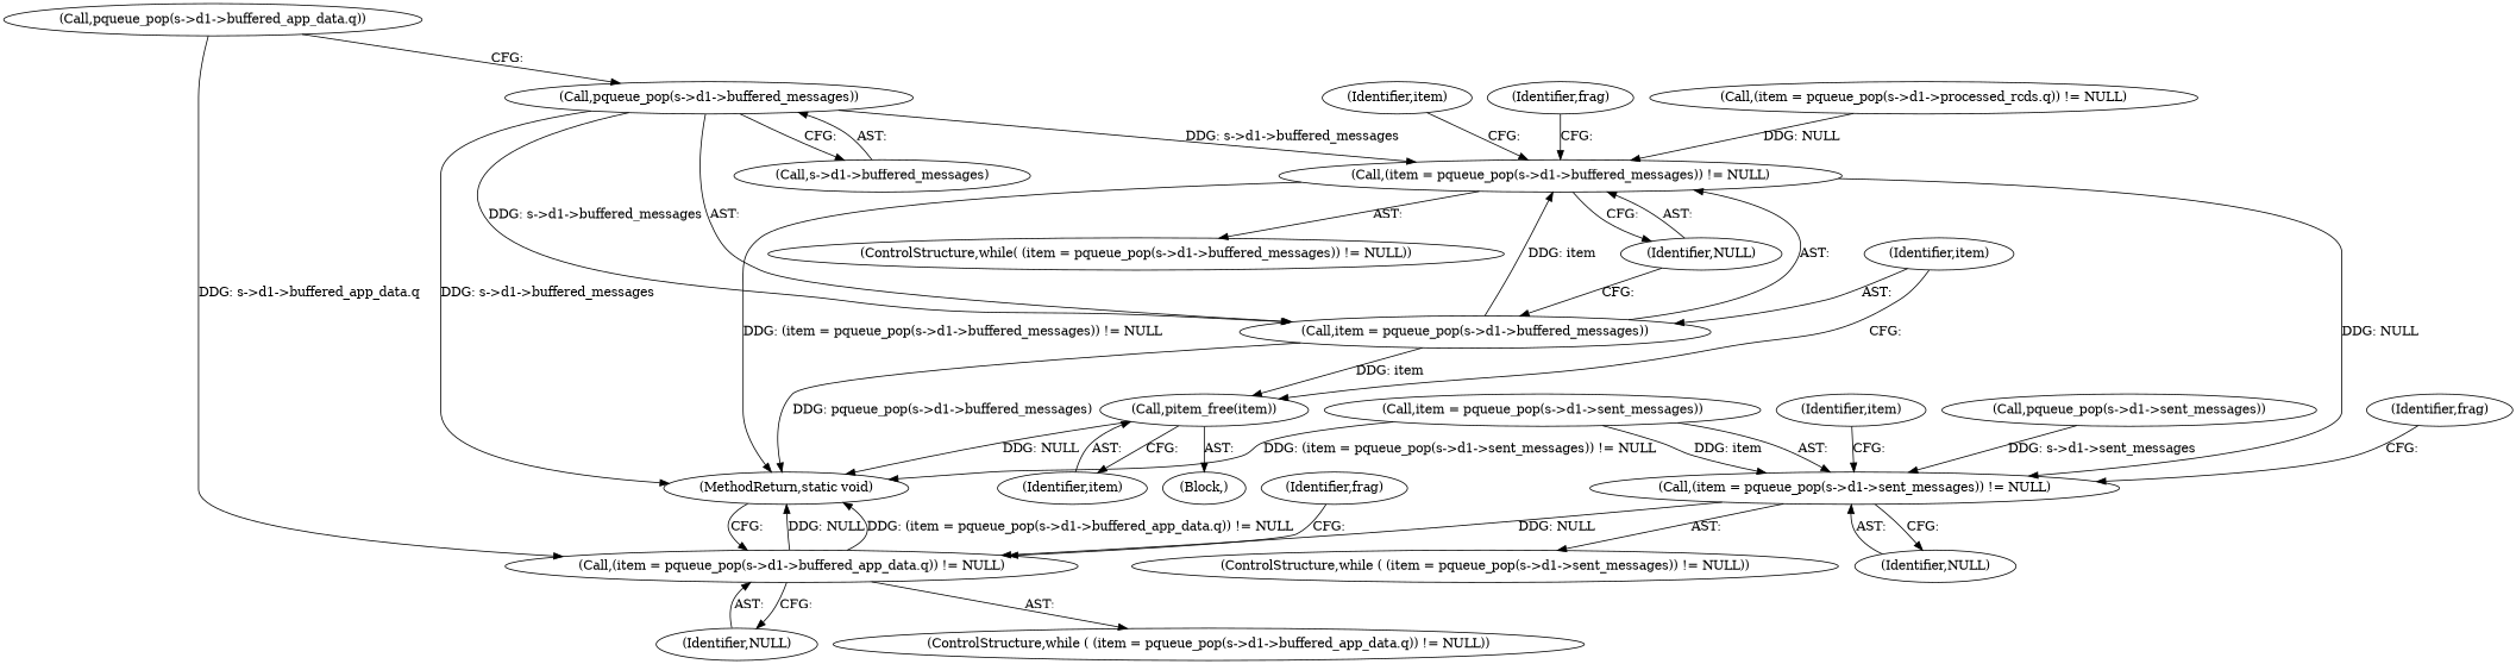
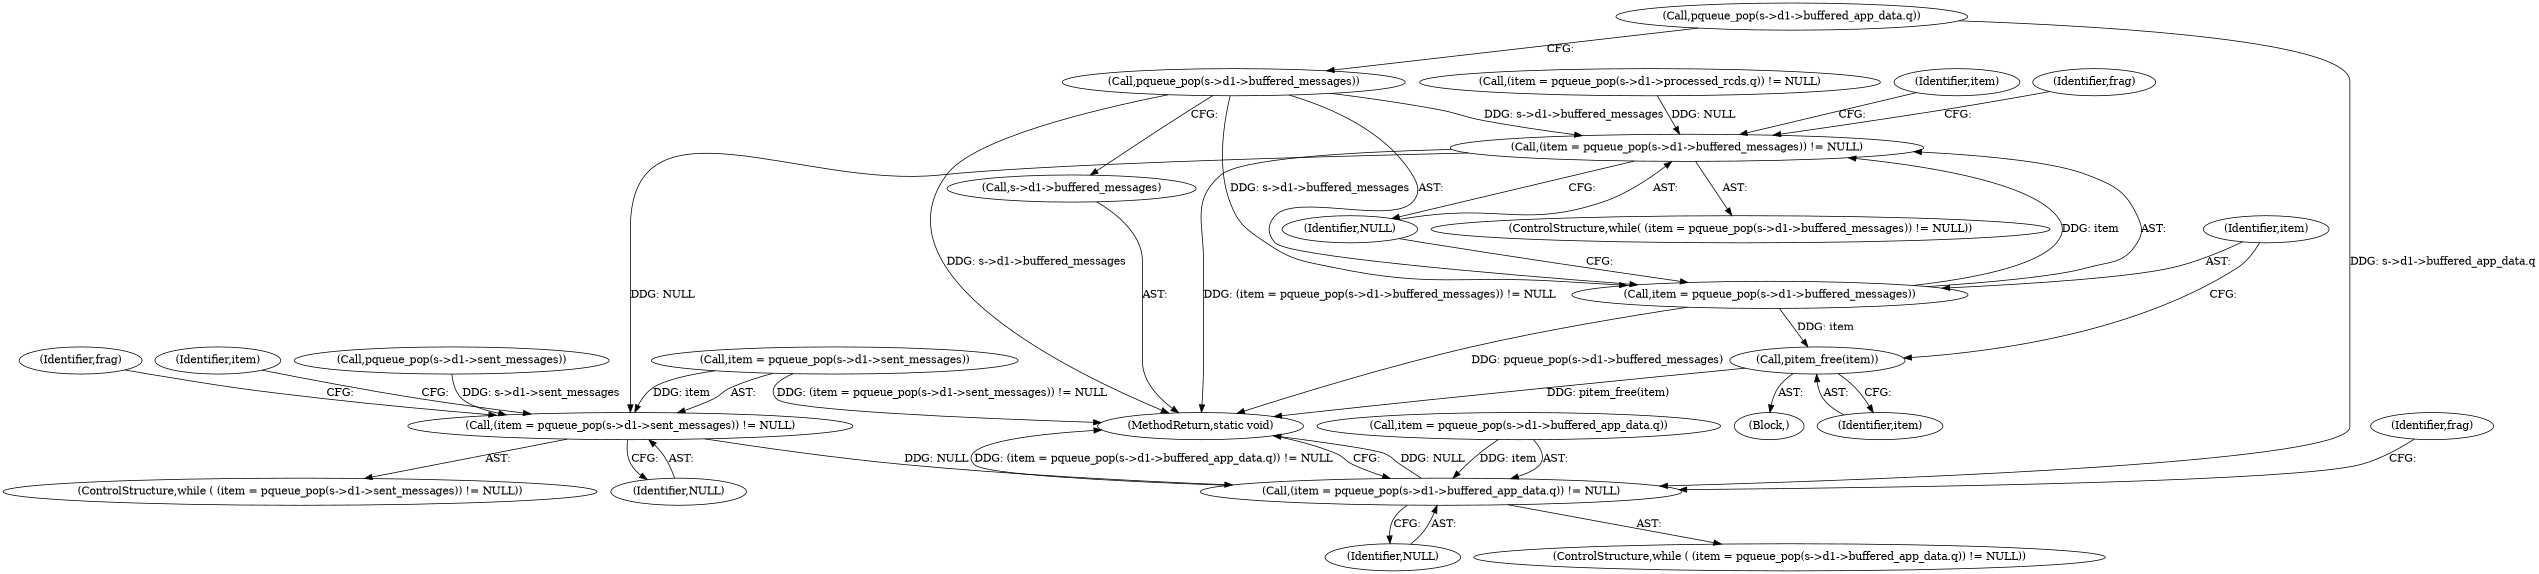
  digraph {
    n1 [label="(Call,pqueue_pop(s->d1->buffered_messages))"]
    n2 [label="(Call,(item = pqueue_pop(s->d1->buffered_messages)) != NULL)"]
    n3 [label="(Call,item = pqueue_pop(s->d1->buffered_messages))"]
    n4 [label="(MethodReturn,static void)"]
    n5 [label="(Call,s->d1->buffered_messages)"]
    n6 [label="(Call,(item = pqueue_pop(s->d1->sent_messages)) != NULL)"]
    n7 [label="(ControlStructure,while( (item = pqueue_pop(s->d1->buffered_messages)) != NULL))"]
    n8 [label="(Identifier,NULL)"]
    n9 [label="(Call,pitem_free(item))"]
    n10 [label="(Call,(item = pqueue_pop(s->d1->buffered_app_data.q)) != NULL)"]
    n11 [label="(ControlStructure,while ( (item = pqueue_pop(s->d1->sent_messages)) != NULL))"]
    n12 [label="(Identifier,NULL)"]
    n13 [label="(Identifier,NULL)"]
    n14 [label="(ControlStructure,while ( (item = pqueue_pop(s->d1->buffered_app_data.q)) != NULL))"]
    n15 [label="(Identifier,item)"]
    n16 [label="(Block,)"]
    n17 [label="(Identifier,item)"]
    n18 [label="(Identifier,frag)"]
    n19 [label="(Call,pqueue_pop(s->d1->buffered_app_data.q))"]
    n20 [label="(Identifier,frag)"]
+   n21 [label="(Call,item = pqueue_pop(s->d1->buffered_app_data.q))"]
    n22 [label="(Identifier,item)"]
    n23 [label="(Call,item = pqueue_pop(s->d1->sent_messages))"]
    n24 [label="(Call,(item = pqueue_pop(s->d1->processed_rcds.q)) != NULL)"]
    n25 [label="(Call,pqueue_pop(s->d1->sent_messages))"]
    n26 [label="(Identifier,frag)"]
    n27 [label="(Identifier,item)"]
    n1 -> n2 [label="DDG: s->d1->buffered_messages"]
    n1 -> n3 [label="AST: "]
    n1 -> n3 [label="DDG: s->d1->buffered_messages"]
    n1 -> n4 [label="DDG: s->d1->buffered_messages"]
    n1 -> n5 [label="CFG: "]
    n2 -> n4 [label="DDG: (item = pqueue_pop(s->d1->buffered_messages)) != NULL"]
    n2 -> n6 [label="DDG: NULL"]
    n2 -> n7 [label="AST: "]
    n2 -> n8 [label="CFG: "]
    n3 -> n2 [label="AST: "]
    n3 -> n2 [label="DDG: item"]
    n3 -> n4 [label="DDG: pqueue_pop(s->d1->buffered_messages)"]
    n3 -> n9 [label="DDG: item"]
    n4 -> n10 [label="CFG: "]
-   n5 -> n1 [label="AST: "]
+   n5 -> n4 [label="AST: "]
    n6 -> n10 [label="DDG: NULL"]
    n6 -> n11 [label="AST: "]
    n6 -> n12 [label="CFG: "]
    n8 -> n2 [label="AST: "]
    n8 -> n3 [label="CFG: "]
-   n9 -> n4 [label="DDG: NULL"]
+   n9 -> n4 [label="DDG: pitem_free(item)"]
    n9 -> n15 [label="CFG: "]
    n9 -> n16 [label="AST: "]
    n10 -> n4 [label="DDG: NULL"]
    n10 -> n4 [label="DDG: (item = pqueue_pop(s->d1->buffered_app_data.q)) != NULL"]
    n10 -> n13 [label="CFG: "]
    n10 -> n14 [label="AST: "]
    n12 -> n6 [label="AST: "]
    n13 -> n10 [label="AST: "]
    n15 -> n9 [label="AST: "]
    n17 -> n3 [label="AST: "]
    n17 -> n9 [label="CFG: "]
    n18 -> n10 [label="CFG: "]
    n19 -> n1 [label="CFG: "]
    n19 -> n10 [label="DDG: s->d1->buffered_app_data.q"]
    n20 -> n2 [label="CFG: "]
+   n21 -> n10 [label="AST: "]
+   n21 -> n10 [label="DDG: item"]
    n22 -> n6 [label="CFG: "]
    n23 -> n4 [label="DDG: (item = pqueue_pop(s->d1->sent_messages)) != NULL"]
    n23 -> n6 [label="AST: "]
    n23 -> n6 [label="DDG: item"]
    n24 -> n2 [label="DDG: NULL"]
    n25 -> n6 [label="DDG: s->d1->sent_messages"]
    n26 -> n6 [label="CFG: "]
    n27 -> n2 [label="CFG: "]
  }
